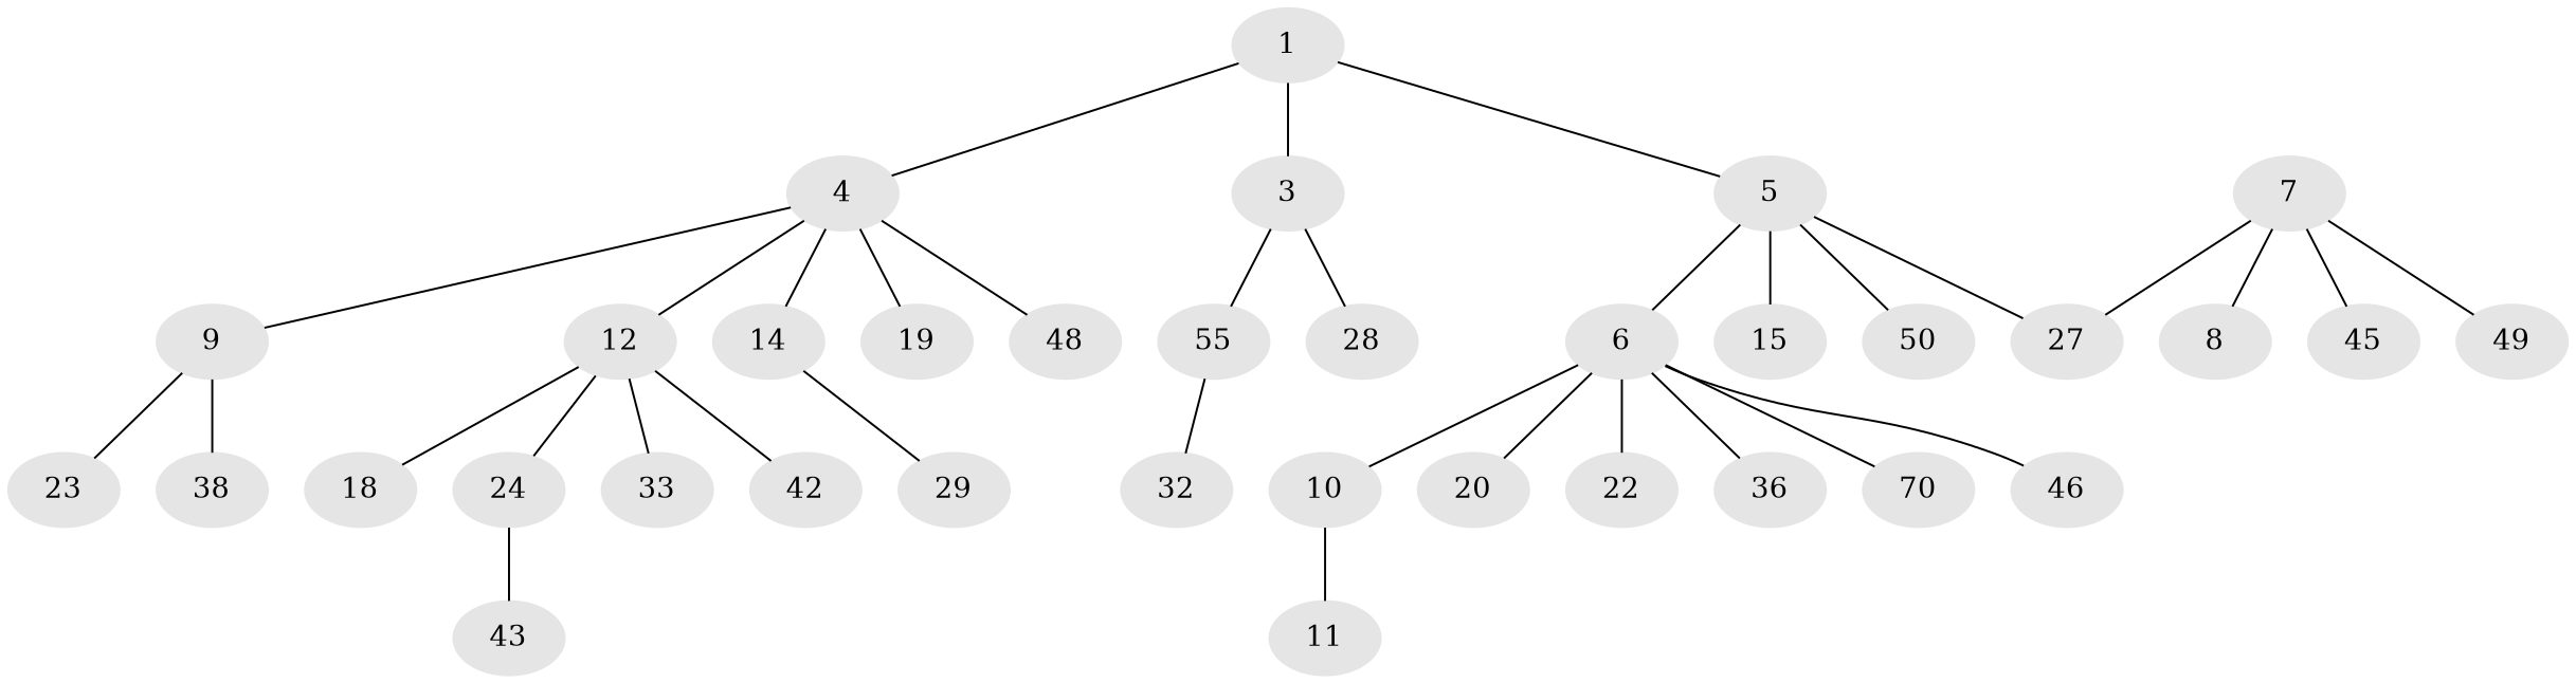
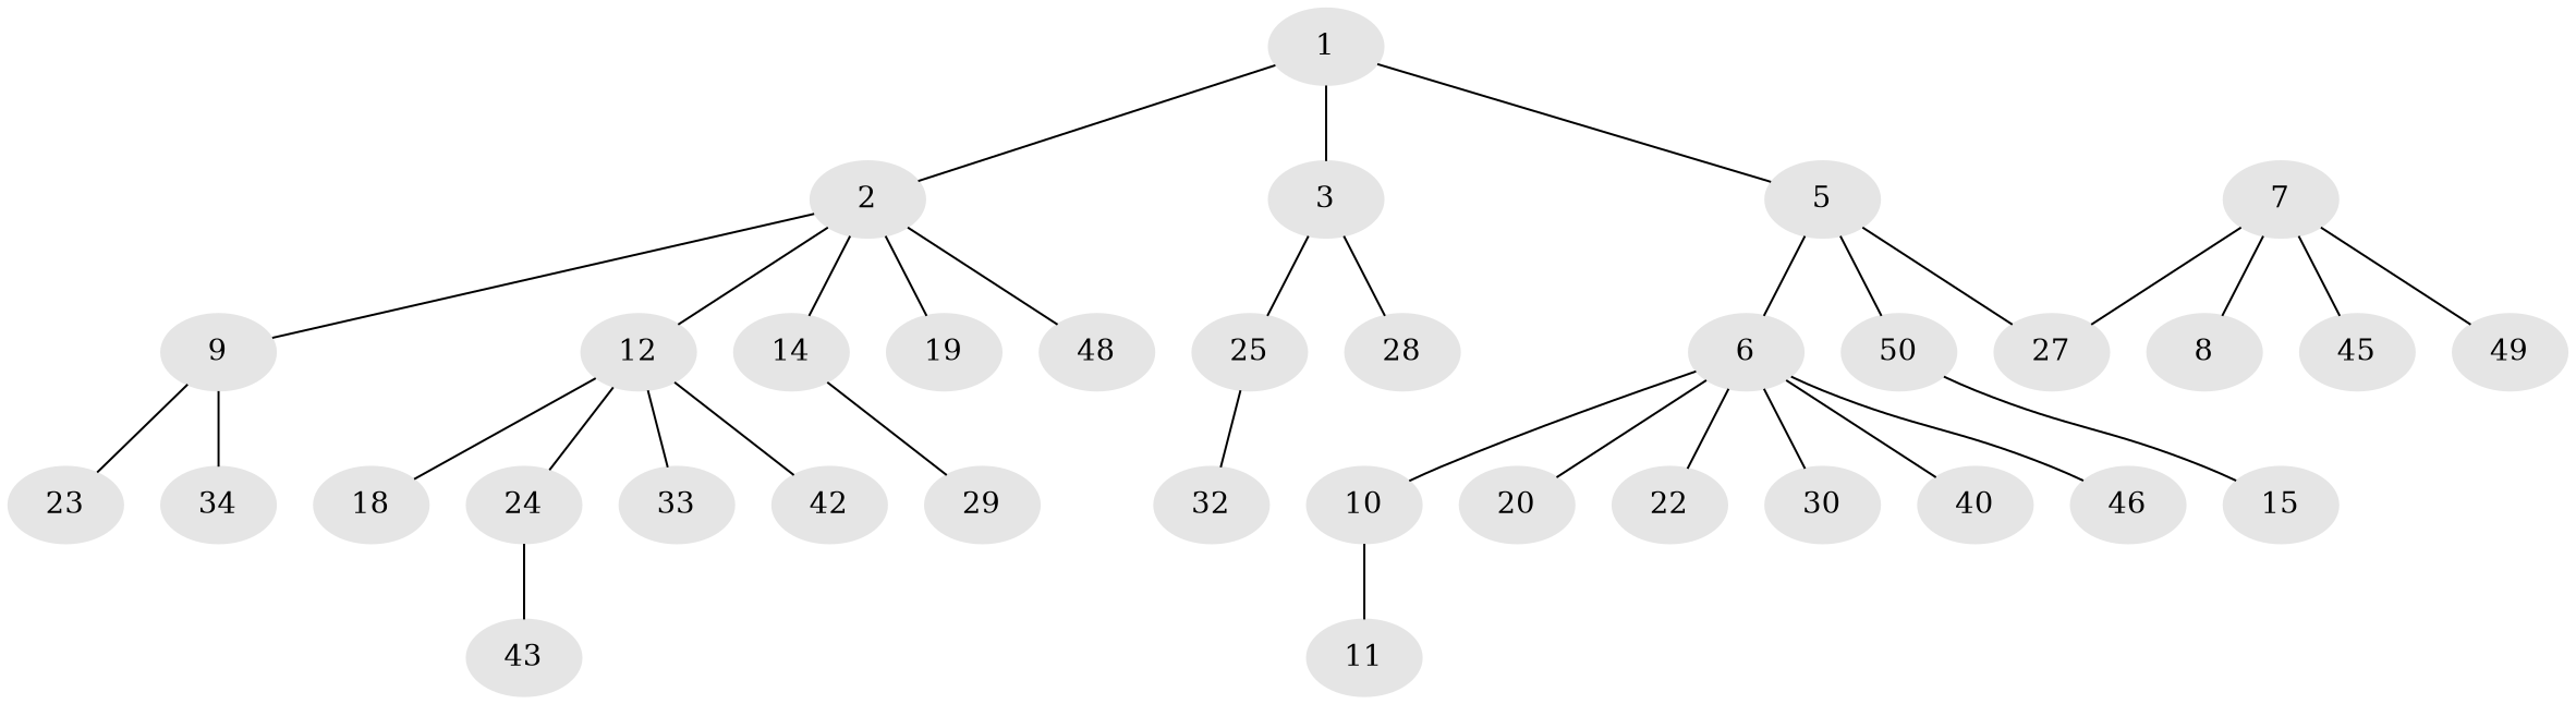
  graph {
    node [color=gray90 style=filled]
-   2 [super="+4" label=4]
+   2 [super="+4"]
    9 [super="+17"]
    12 [super="+37"]
    14 [super="+31"]
    n5 [label=19]
    48
    1
    3 [super="+13"]
    5 [super="+30"]
-   25 [super="+39" label=55]
+   25 [super="+39"]
    28
    6 [super="+35"]
    15
    50
    27 [super="+47"]
    23 [super="+51"]
-   38
+   38 [label=34]
    18
    24 [super="+26"]
    33
    42
    29
    32 [super="+44"]
    10 [super="+41"]
    20
    22 [super="+34"]
-   36
-   40 [label=70]
+   36 [label=30]
+   40
    46
    7 [super="+21"]
    8
    45
    49
    11 [super="+19"]
    43
    2 -- 9
    2 -- 12
    2 -- 14
    2 -- n5
    2 -- 48
    9 -- 23
    9 -- 38
    12 -- 18
    12 -- 24
    12 -- 33
    12 -- 42
    14 -- 29
    1 -- 2
    1 -- 3
    1 -- 5
    3 -- 25
    3 -- 28
    5 -- 6
-   5 -- 15
+   50 -- 15
    5 -- 50
    5 -- 27
    25 -- 32
    6 -- 10
    6 -- 20
    6 -- 22
    6 -- 36
    6 -- 40
    6 -- 46
    24 -- 43
    10 -- 11
    7 -- 27
    7 -- 8
    7 -- 45
    7 -- 49
  }
